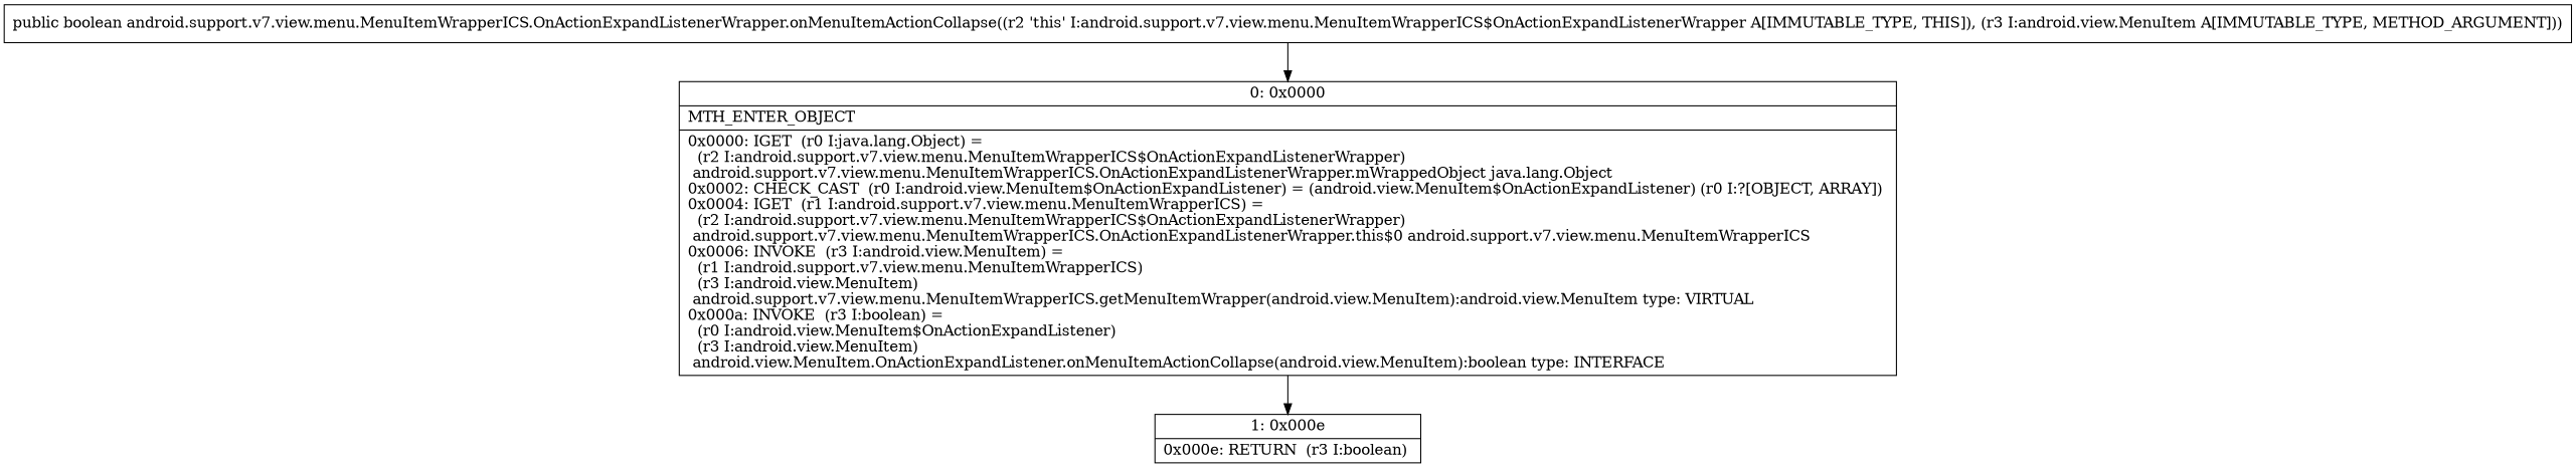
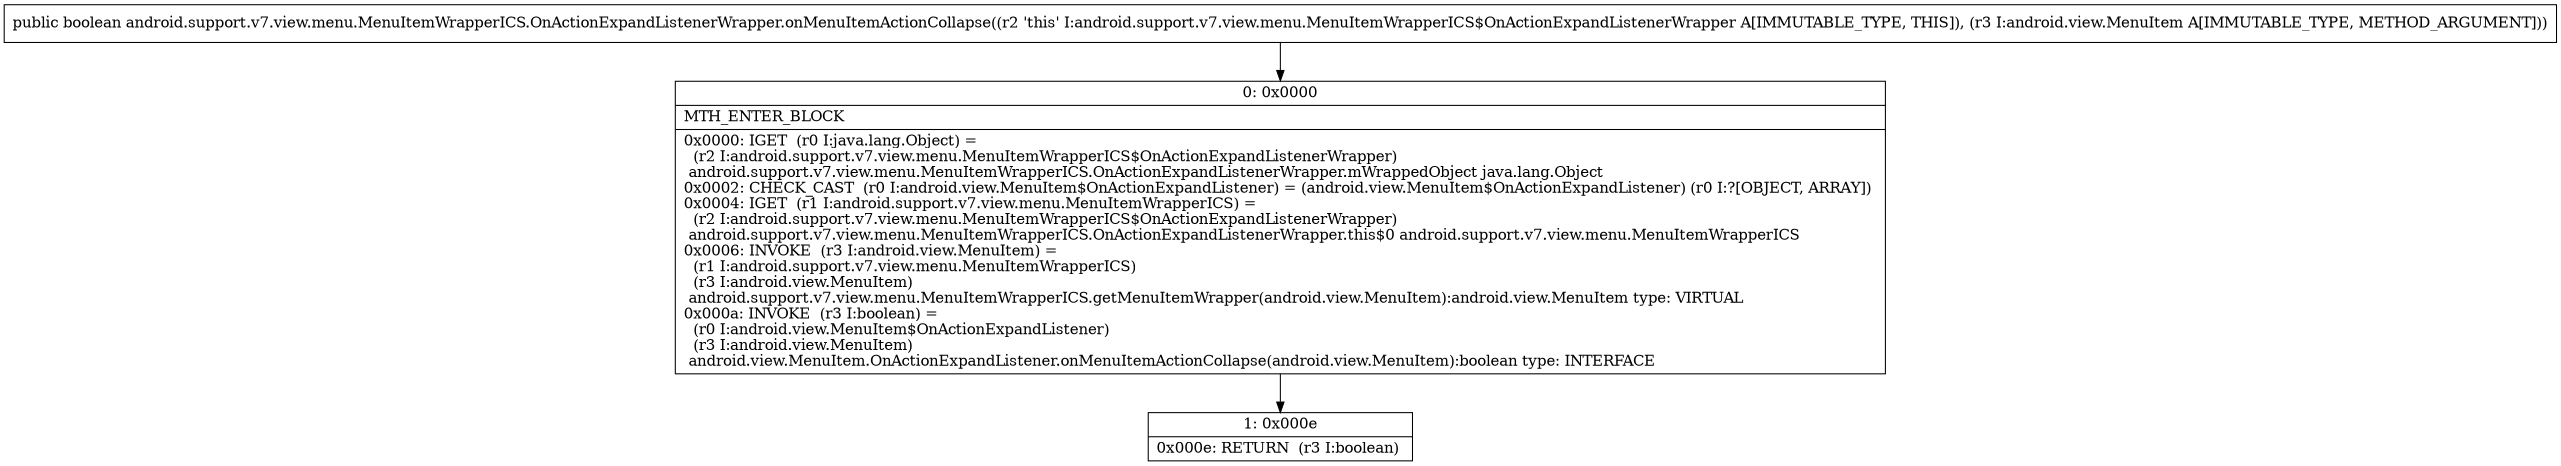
  digraph {
    node [shape=record]
-   n1 [label="{0\:\ 0x0000|MTH_ENTER_OBJECT\l|0x0000: IGET  (r0 I:java.lang.Object) = \l  (r2 I:android.support.v7.view.menu.MenuItemWrapperICS$OnActionExpandListenerWrapper)\l android.support.v7.view.menu.MenuItemWrapperICS.OnActionExpandListenerWrapper.mWrappedObject java.lang.Object \l0x0002: CHECK_CAST  (r0 I:android.view.MenuItem$OnActionExpandListener) = (android.view.MenuItem$OnActionExpandListener) (r0 I:?[OBJECT, ARRAY]) \l0x0004: IGET  (r1 I:android.support.v7.view.menu.MenuItemWrapperICS) = \l  (r2 I:android.support.v7.view.menu.MenuItemWrapperICS$OnActionExpandListenerWrapper)\l android.support.v7.view.menu.MenuItemWrapperICS.OnActionExpandListenerWrapper.this$0 android.support.v7.view.menu.MenuItemWrapperICS \l0x0006: INVOKE  (r3 I:android.view.MenuItem) = \l  (r1 I:android.support.v7.view.menu.MenuItemWrapperICS)\l  (r3 I:android.view.MenuItem)\l android.support.v7.view.menu.MenuItemWrapperICS.getMenuItemWrapper(android.view.MenuItem):android.view.MenuItem type: VIRTUAL \l0x000a: INVOKE  (r3 I:boolean) = \l  (r0 I:android.view.MenuItem$OnActionExpandListener)\l  (r3 I:android.view.MenuItem)\l android.view.MenuItem.OnActionExpandListener.onMenuItemActionCollapse(android.view.MenuItem):boolean type: INTERFACE \l}"]
+   n1 [label="{0\:\ 0x0000|MTH_ENTER_BLOCK\l|0x0000: IGET  (r0 I:java.lang.Object) = \l  (r2 I:android.support.v7.view.menu.MenuItemWrapperICS$OnActionExpandListenerWrapper)\l android.support.v7.view.menu.MenuItemWrapperICS.OnActionExpandListenerWrapper.mWrappedObject java.lang.Object \l0x0002: CHECK_CAST  (r0 I:android.view.MenuItem$OnActionExpandListener) = (android.view.MenuItem$OnActionExpandListener) (r0 I:?[OBJECT, ARRAY]) \l0x0004: IGET  (r1 I:android.support.v7.view.menu.MenuItemWrapperICS) = \l  (r2 I:android.support.v7.view.menu.MenuItemWrapperICS$OnActionExpandListenerWrapper)\l android.support.v7.view.menu.MenuItemWrapperICS.OnActionExpandListenerWrapper.this$0 android.support.v7.view.menu.MenuItemWrapperICS \l0x0006: INVOKE  (r3 I:android.view.MenuItem) = \l  (r1 I:android.support.v7.view.menu.MenuItemWrapperICS)\l  (r3 I:android.view.MenuItem)\l android.support.v7.view.menu.MenuItemWrapperICS.getMenuItemWrapper(android.view.MenuItem):android.view.MenuItem type: VIRTUAL \l0x000a: INVOKE  (r3 I:boolean) = \l  (r0 I:android.view.MenuItem$OnActionExpandListener)\l  (r3 I:android.view.MenuItem)\l android.view.MenuItem.OnActionExpandListener.onMenuItemActionCollapse(android.view.MenuItem):boolean type: INTERFACE \l}"]
    n2 [label="{1\:\ 0x000e|0x000e: RETURN  (r3 I:boolean) \l}"]
    n3 [label="{public boolean android.support.v7.view.menu.MenuItemWrapperICS.OnActionExpandListenerWrapper.onMenuItemActionCollapse((r2 'this' I:android.support.v7.view.menu.MenuItemWrapperICS$OnActionExpandListenerWrapper A[IMMUTABLE_TYPE, THIS]), (r3 I:android.view.MenuItem A[IMMUTABLE_TYPE, METHOD_ARGUMENT])) }"]
    n1 -> n2
    n3 -> n1
  }
